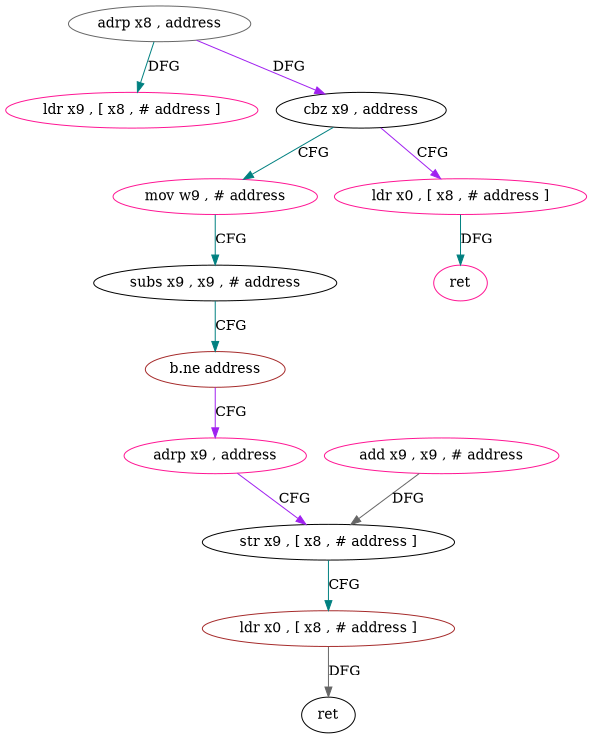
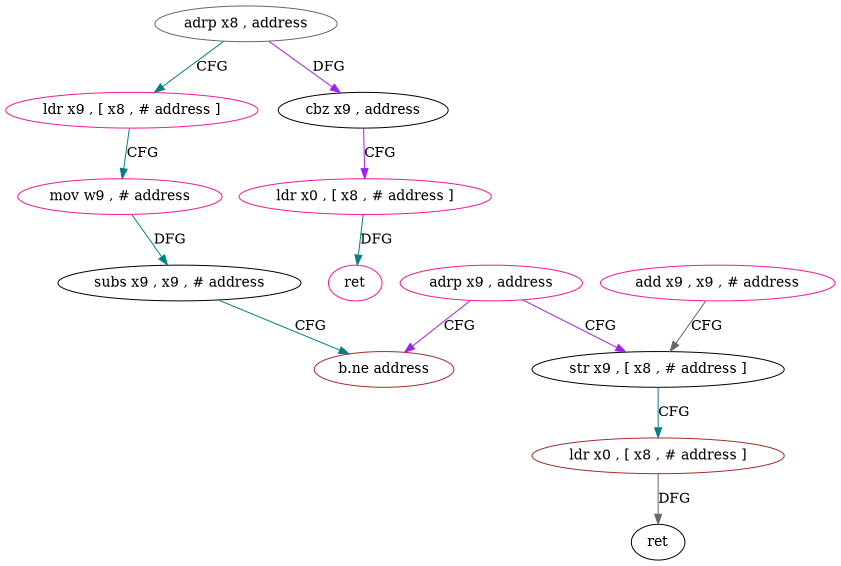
  digraph {
    node [color=deeppink]
    edge [color=teal]
    n1 [color=gray40 label="adrp x8 , address"]
    n2 [label="ldr x9 , [ x8 , # address ]"]
    n3 [color=black label="cbz x9 , address"]
    n4 [label="mov w9 , # address"]
    n5 [label="ldr x0 , [ x8 , # address ]"]
    n6 [color=black label="subs x9 , x9 , # address"]
    n7 [label=ret]
    n8 [color=brown label="b.ne address"]
    n9 [label="adrp x9 , address"]
    n10 [color=black label="str x9 , [ x8 , # address ]"]
    n11 [label="add x9 , x9 , # address"]
    n12 [color=brown label="ldr x0 , [ x8 , # address ]"]
    n13 [color=black label=ret]
-   n1 -> n2 [label=DFG]
+   n1 -> n2 [label=CFG]
    n1 -> n3 [color=purple label=DFG]
-   n3 -> n4 [label=CFG]
+   n2 -> n4 [label=CFG]
    n3 -> n5 [color=purple label=CFG]
-   n4 -> n6 [label=CFG]
+   n4 -> n6 [label=DFG]
    n5 -> n7 [label=DFG]
    n6 -> n8 [label=CFG]
-   n8 -> n9 [color=purple label=CFG]
+   n9 -> n8 [color=purple label=CFG]
    n9 -> n10 [color=purple label=CFG]
    n10 -> n12 [label=CFG]
-   n11 -> n10 [color=gray40 label=DFG]
+   n11 -> n10 [color=gray40 label=CFG]
    n12 -> n13 [color=gray40 label=DFG]
  }
